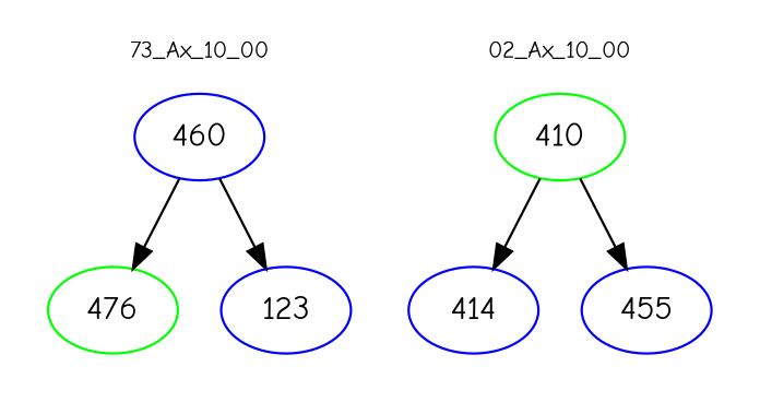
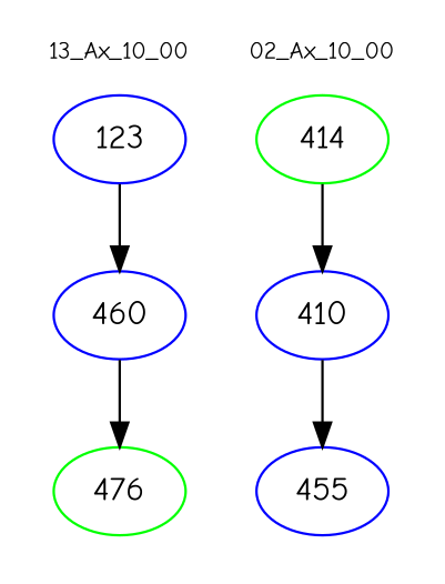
  digraph {
    fontname="Comic Neue"
    node [color=blue fontname="Comic Neue"]
    edge [color=black fontname="Comic Neue"]
    n1 [color=green label=476]
    n2 [label=460]
    n3 [label=123]
-   n4 [label=414]
-   n5 [color=green label=410]
+   n4 [color=green label=414]
+   n5 [label=410]
    n6 [label=455]
    subgraph cluster_1 {
      color=white
      fontsize=10
-     label="73_Ax_10_00"
+     label="13_Ax_10_00"
      n1
      n2
      n3
    }
    subgraph cluster_2 {
      color=white
      fontsize=10
      label="02_Ax_10_00"
      n4
      n5
      n6
    }
    n2 -> n1
-   n2 -> n3
-   n5 -> n4
+   n3 -> n2
+   n4 -> n5
    n5 -> n6
  }
